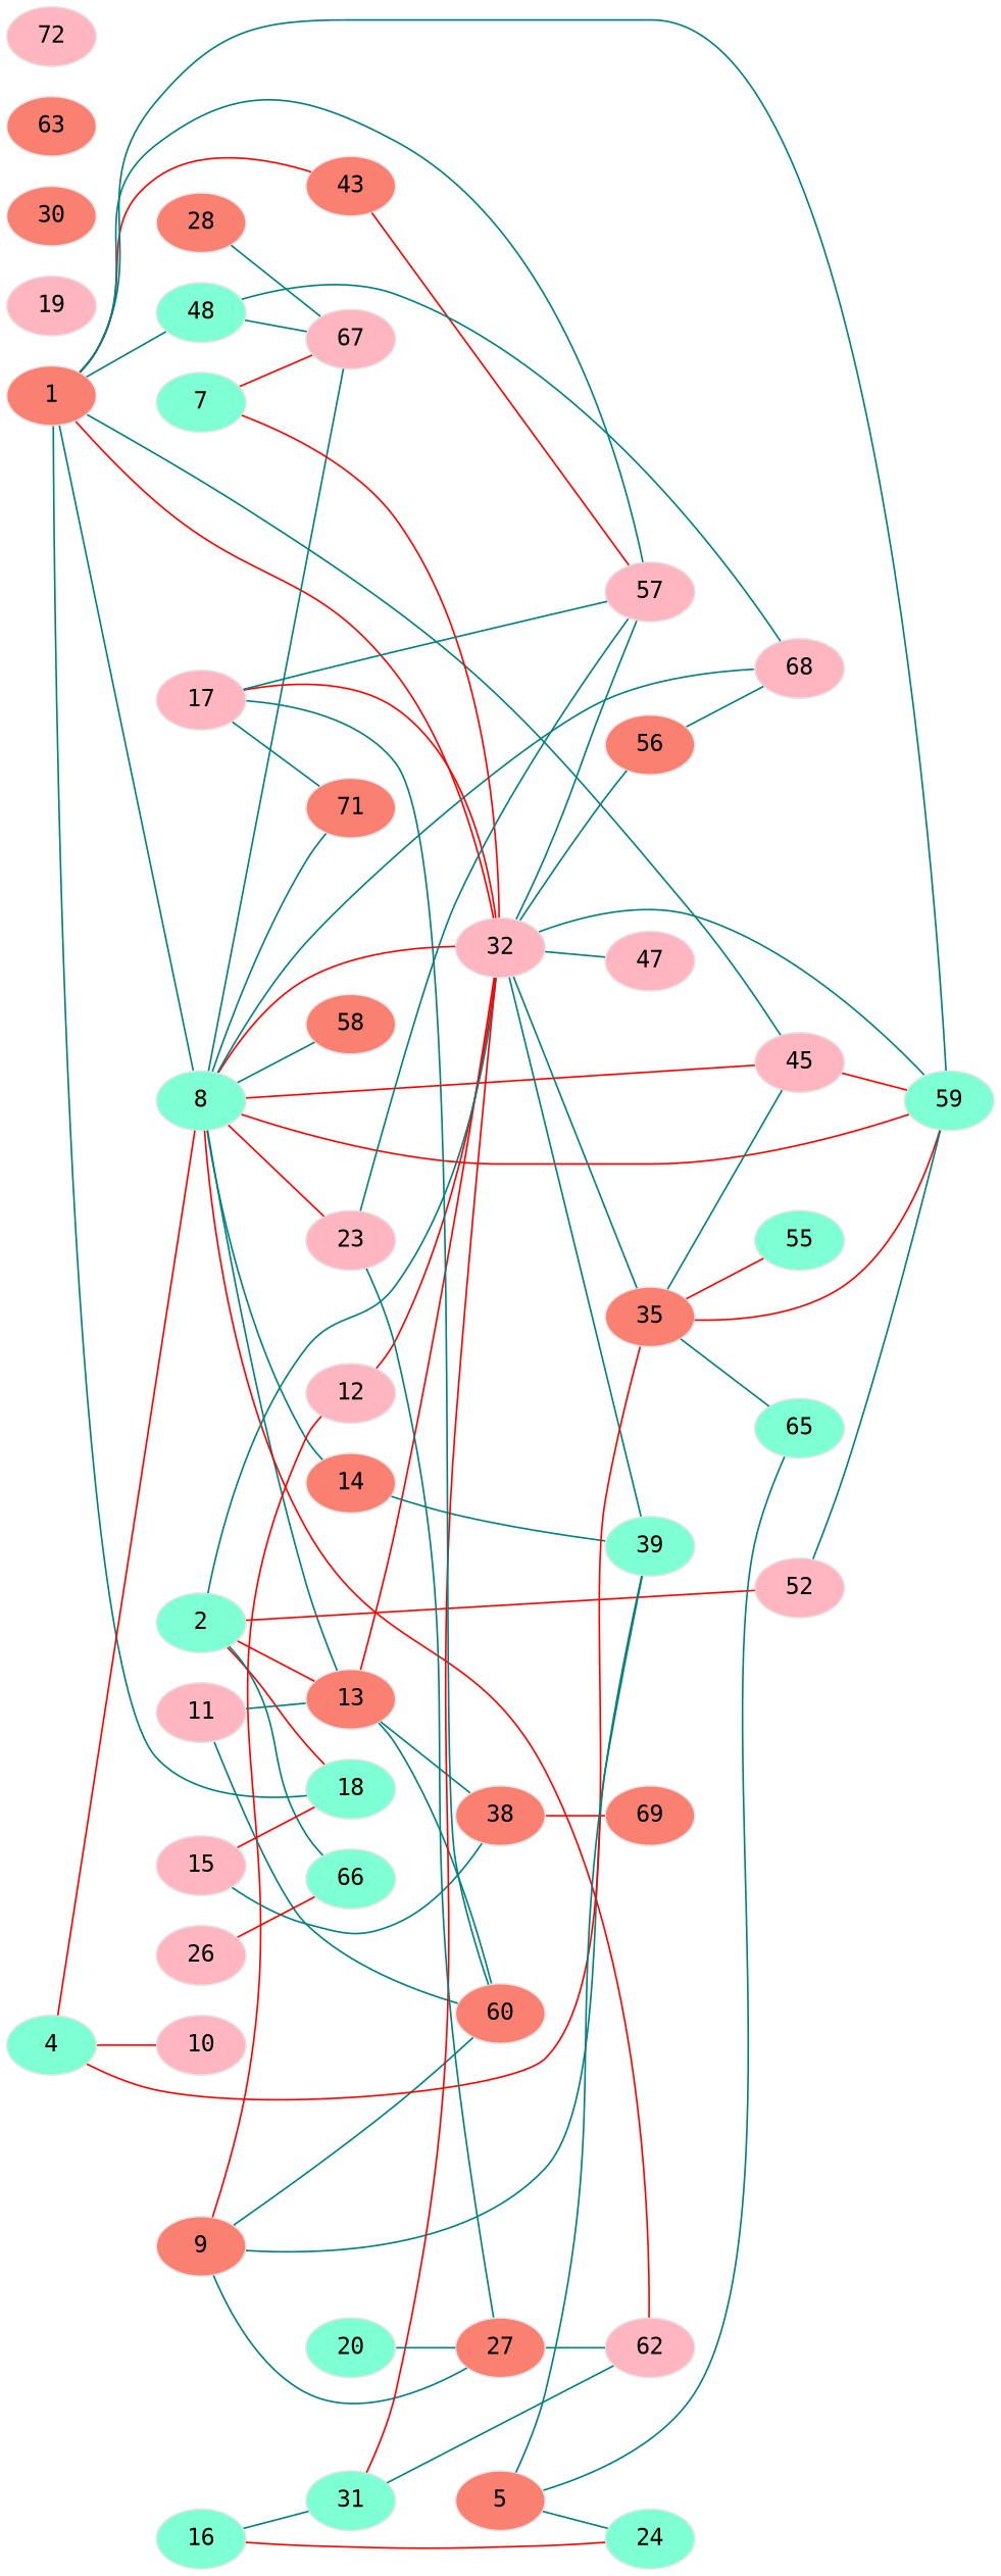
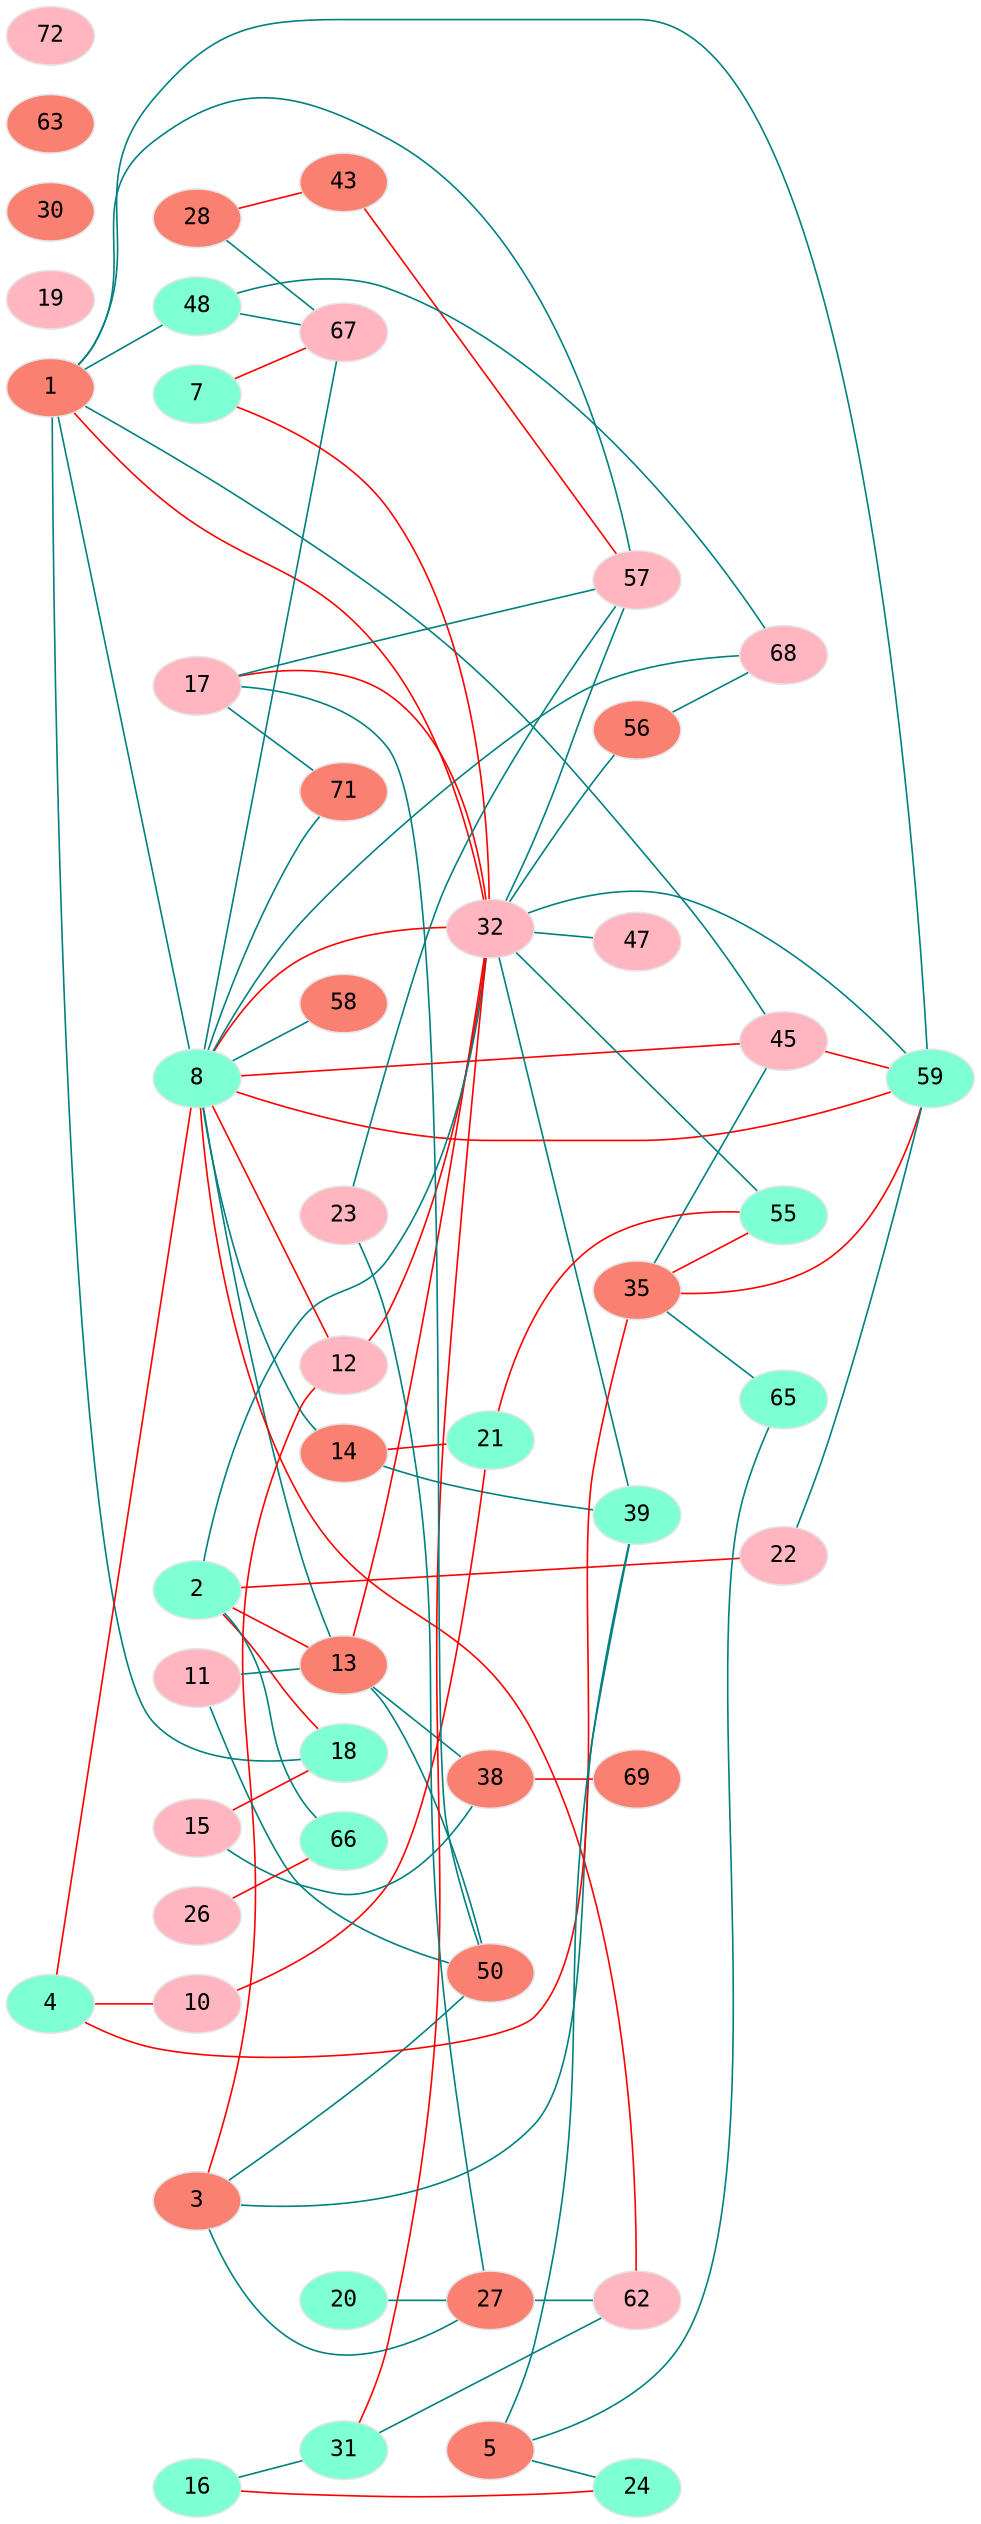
  graph {
    fontname="DejaVu Sans Mono"
    rankdir=LR
    node [color=gray90 fillcolor=salmon fontname="DejaVu Sans Mono" style=filled]
    edge [color=teal fontname="DejaVu Sans Mono"]
    1 [super="+25"]
    8 [fillcolor=aquamarine super="+55+9"]
    18 [fillcolor=aquamarine super="+41"]
    32 [fillcolor=lightpink super="+42+37"]
    43
    45 [fillcolor=lightpink super="+85"]
    48 [fillcolor=aquamarine]
    57 [fillcolor=lightpink super="+61"]
    59 [fillcolor=aquamarine super="+80"]
    13 [super="+44"]
    12 [fillcolor=lightpink super="+33"]
    67 [fillcolor=lightpink]
    14 [super="+36"]
    58
    62 [fillcolor=lightpink]
    68 [fillcolor=lightpink super="+75"]
    71
    39 [fillcolor=aquamarine]
    35 [super="+49"]
    47 [fillcolor=lightpink]
    56
    2 [fillcolor=aquamarine super="+51"]
-   22 [fillcolor=lightpink super="+40" label=52]
+   22 [fillcolor=lightpink super="+40"]
    66 [fillcolor=aquamarine]
-   50 [label=60]
+   50
    38 [super="+70"]
-   3 [label=9]
+   3
    27
    4 [fillcolor=aquamarine super="+6"]
    10 [fillcolor=lightpink]
+   21 [fillcolor=aquamarine]
    n32 [fillcolor=aquamarine label=55]
    65 [fillcolor=aquamarine]
    24 [fillcolor=aquamarine super="+53"]
    5
    7 [fillcolor=aquamarine]
    11 [fillcolor=lightpink super="+60"]
    69
    15 [fillcolor=lightpink]
    16 [fillcolor=aquamarine super="+29"]
    31 [fillcolor=aquamarine super="+46"]
    17 [fillcolor=lightpink super="+82"]
    19 [fillcolor=lightpink super="+73"]
    20 [fillcolor=aquamarine]
    23 [fillcolor=lightpink]
    26 [fillcolor=lightpink]
    28
    30
    63
    72 [fillcolor=lightpink]
    1 -- 8
    1 -- 18
    1 -- 32 [color=red]
-   1 -- 43 [color=red]
+   28 -- 43 [color=red]
    1 -- 45
    1 -- 48
    1 -- 57
    1 -- 59
    8 -- 32 [color=red weight=2]
    8 -- 45 [color=red]
    8 -- 59 [color=red weight=3]
    8 -- 13
-   8 -- 23 [color=red]
+   8 -- 12 [color=red]
    8 -- 67
    8 -- 14
    8 -- 58
    8 -- 62 [color=red]
    8 -- 68
    8 -- 71 [weight=3]
    32 -- 57
    32 -- 59 [weight=3]
    32 -- 39
-   32 -- 35
+   32 -- n32
    32 -- 47
    32 -- 56
    43 -- 57 [color=red]
    45 -- 59 [color=red]
    48 -- 67
    48 -- 68
    13 -- 32 [color=red]
    13 -- 50
    13 -- 38
    12 -- 32 [color=red]
    14 -- 39
+   14 -- 21 [color=red]
    35 -- 45
    35 -- 59 [color=red]
    35 -- n32 [color=red]
    35 -- 65
    56 -- 68
    2 -- 18 [color=red]
    2 -- 32
    2 -- 13 [color=red]
    2 -- 22 [color=red]
    2 -- 66
    22 -- 59
    38 -- 69 [color=red]
    3 -- 12 [color=red]
    3 -- 39
    3 -- 50
    3 -- 27
    27 -- 62
    4 -- 8 [color=red]
    4 -- 35 [color=red]
    4 -- 10 [color=red]
+   10 -- 21 [color=red]
+   21 -- n32 [color=red]
    5 -- 39
    5 -- 65
    5 -- 24
    7 -- 32 [color=red]
    7 -- 67 [color=red]
    11 -- 13
    11 -- 50
    15 -- 18 [color=red]
    15 -- 38
    16 -- 24 [color=red]
    16 -- 31
    31 -- 32 [color=red]
    31 -- 62
    17 -- 32 [color=red]
    17 -- 57
    17 -- 71
    17 -- 50
    20 -- 27
    23 -- 57
    23 -- 27
    26 -- 66 [color=red]
    28 -- 67
  }
